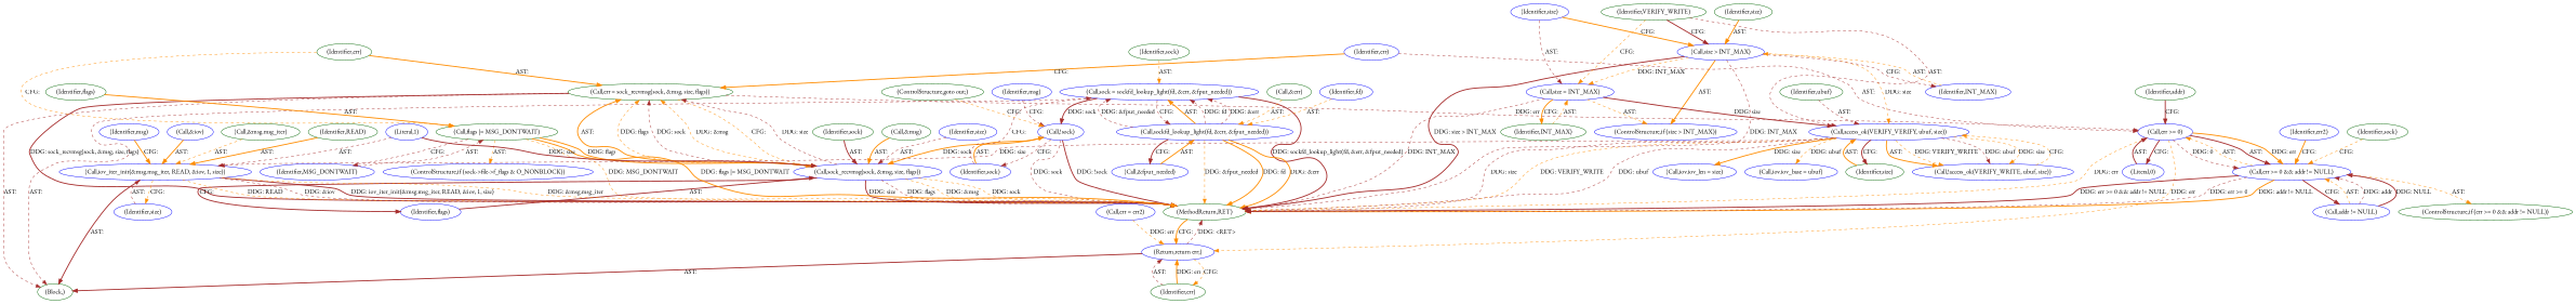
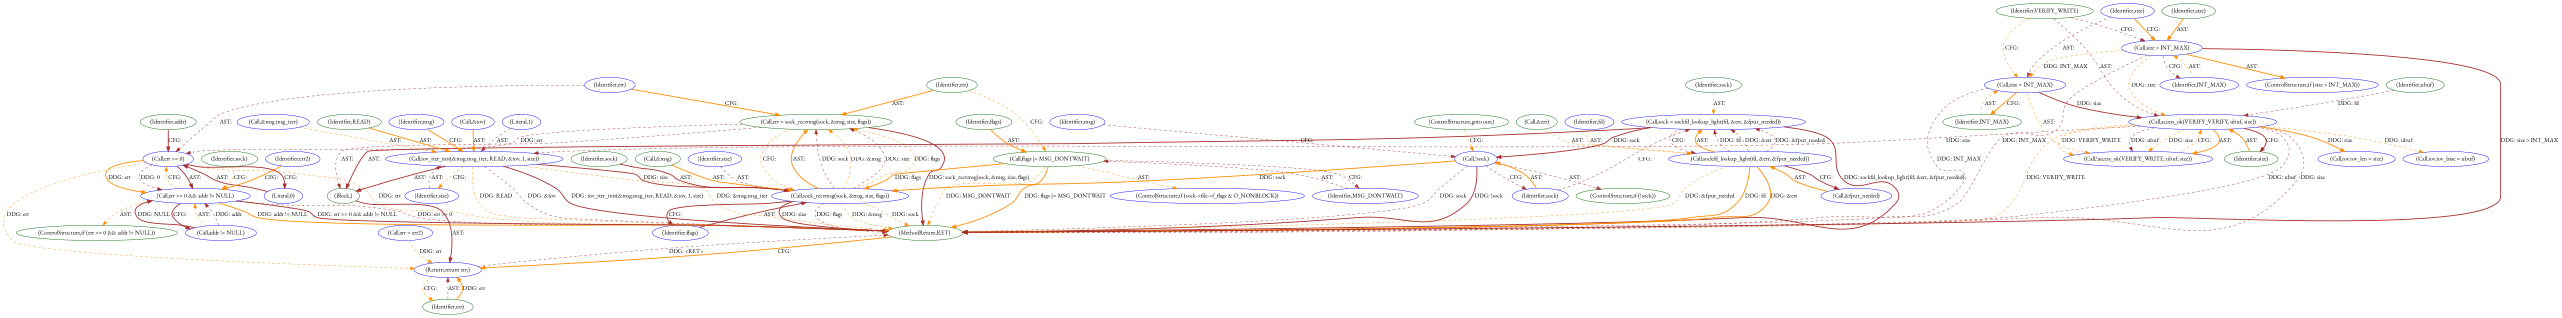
  digraph {
    fontname="EB Garamond"
    node [color=blue fontname="EB Garamond"]
    edge [color=darkorange fontname="EB Garamond" style=dashed]
    n1 [color=darkgreen label="(Call,err = sock_recvmsg(sock, &msg, size, flags))"]
    n2 [label="(Call,sock_recvmsg(sock, &msg, size, flags))"]
    n3 [label="(Call,err >= 0)"]
    n4 [color=darkgreen label="(Block,)"]
    n5 [color=darkgreen label="(MethodReturn,RET)"]
    n6 [label="(Identifier,flags)"]
    n7 [label="(Call,err >= 0 && addr != NULL)"]
    n8 [label="(Return,return err;)"]
    n9 [label="(Literal,0)"]
    n10 [label="(Call,!sock)"]
+   n11 [color=darkgreen label="(ControlStructure,if (!sock))"]
    n12 [label="(Identifier,sock)"]
    n13 [label="(Call,sock = sockfd_lookup_light(fd, &err, &fput_needed))"]
    n14 [label="(Call,sockfd_lookup_light(fd, &err, &fput_needed))"]
    n15 [label="(Call,&fput_needed)"]
    n16 [label="(Call,iov_iter_init(&msg.msg_iter, READ, &iov, 1, size))"]
    n17 [label="(Identifier,size)"]
    n18 [label="(Call,access_ok(VERIFY_VERIFY, ubuf, size))"]
    n19 [label="(Call,iov.iov_len = size)"]
    n20 [label="(Call,iov.iov_base = ubuf)"]
    n21 [label="(Call,!access_ok(VERIFY_WRITE, ubuf, size))"]
    n22 [color=darkgreen label="(Identifier,size)"]
    n23 [label="(Call,size > INT_MAX)"]
    n24 [label="(Call,size = INT_MAX)"]
    n25 [label="(Identifier,INT_MAX)"]
    n26 [label="(ControlStructure,if (size > INT_MAX))"]
    n27 [color=darkgreen label="(Identifier,INT_MAX)"]
    n28 [color=darkgreen label="(Call,flags |= MSG_DONTWAIT)"]
    n29 [label="(ControlStructure,if (sock->file->f_flags & O_NONBLOCK))"]
    n30 [label="(Identifier,MSG_DONTWAIT)"]
    n31 [color=darkgreen label="(ControlStructure,if (err >= 0 && addr != NULL))"]
    n32 [label="(Call,addr != NULL)"]
    n33 [color=darkgreen label="(Identifier,err)"]
    n34 [label="(Identifier,msg)"]
    n35 [color=darkgreen label="(Identifier,VERIFY_WRITE)"]
    n36 [color=darkgreen label="(Identifier,sock)"]
    n37 [color=darkgreen label="(Identifier,addr)"]
    n38 [label="(Identifier,size)"]
    n39 [color=darkgreen label="(Identifier,sock)"]
    n40 [label="(Identifier,msg)"]
    n41 [color=darkgreen label="(Identifier,sock)"]
    n42 [label="(Call,&iov)"]
    n43 [color=darkgreen label="(Call,&msg)"]
    n44 [color=darkgreen label="(Identifier,err)"]
    n45 [label="(Identifier,size)"]
    n46 [color=darkgreen label="(Identifier,ubuf)"]
    n47 [label="(Literal,1)"]
-   n48 [color=darkgreen label="(Call,&msg.msg_iter)"]
+   n48 [label="(Call,&msg.msg_iter)"]
    n49 [color=darkgreen label="(Identifier,READ)"]
    n50 [label="(Call,err = err2)"]
    n51 [color=darkgreen label="(Identifier,flags)"]
    n52 [color=darkgreen label="(Call,&err)"]
    n53 [color=darkgreen label="(Identifier,size)"]
    n54 [color=darkgreen label="(ControlStructure,goto out;)"]
    n55 [label="(Identifier,err)"]
    n56 [label="(Identifier,err2)"]
    n57 [label="(Identifier,fd)"]
    n1 -> n2 [label="CFG: "]
    n1 -> n3 [color=brown label="DDG: err"]
    n1 -> n4 [color=brown label="AST: "]
    n1 -> n5 [color=brown label="DDG: sock_recvmsg(sock, &msg, size, flags)" style=bold]
    n2 -> n1 [label="AST: " style=bold]
    n2 -> n1 [color=brown label="DDG: sock"]
    n2 -> n1 [label="DDG: &msg"]
    n2 -> n1 [color=brown label="DDG: size"]
    n2 -> n1 [label="DDG: flags"]
    n2 -> n5 [color=brown label="DDG: size" style=bold]
    n2 -> n5 [color=brown label="DDG: flags"]
    n2 -> n5 [label="DDG: &msg"]
    n2 -> n5 [label="DDG: sock"]
    n2 -> n6 [color=brown label="CFG: " style=bold]
    n3 -> n5 [label="DDG: err"]
    n3 -> n7 [color=brown label="AST: " style=bold]
    n3 -> n7 [label="DDG: err" style=bold]
    n3 -> n7 [color=brown label="DDG: 0"]
    n3 -> n8 [label="DDG: err"]
    n3 -> n9 [color=brown label="CFG: " style=bold]
    n5 -> n8 [label="CFG: " style=bold]
    n6 -> n2 [color=brown label="AST: " style=bold]
-   n7 -> n3 [label="AST: "]
+   n7 -> n3 [label="CFG: "]
    n7 -> n5 [label="DDG: addr != NULL" style=bold]
    n7 -> n5 [color=brown label="DDG: err >= 0 && addr != NULL" style=bold]
    n7 -> n5 [color=brown label="DDG: err >= 0"]
    n7 -> n31 [label="AST: "]
    n7 -> n32 [color=brown label="CFG: " style=bold]
-   n8 -> n4 [color=brown label="AST: " style=bold]
+   n4 -> n8 [color=brown label="AST: " style=bold]
    n8 -> n5 [color=brown label="DDG: <RET>"]
    n8 -> n33 [label="CFG: "]
    n9 -> n3 [color=brown label="AST: " style=bold]
    n10 -> n2 [label="DDG: sock" style=bold]
    n10 -> n5 [color=brown label="DDG: sock"]
    n10 -> n5 [color=brown label="DDG: !sock" style=bold]
+   n10 -> n11 [color=brown label="AST: "]
    n10 -> n12 [color=brown label="CFG: "]
    n12 -> n10 [label="AST: " style=bold]
    n12 -> n13 [color=brown label="CFG: "]
-   n13 -> n4 [color=brown label="AST: "]
+   n13 -> n4 [color=brown label="AST: " style=bold]
    n13 -> n5 [color=brown label="DDG: sockfd_lookup_light(fd, &err, &fput_needed)" style=bold]
    n13 -> n10 [color=brown label="DDG: sock" style=bold]
    n13 -> n14 [color=brown label="CFG: "]
    n14 -> n5 [label="DDG: fd" style=bold]
    n14 -> n5 [label="DDG: &err" style=bold]
    n14 -> n5 [label="DDG: &fput_needed"]
    n14 -> n13 [label="AST: " style=bold]
    n14 -> n13 [color=brown label="DDG: fd"]
    n14 -> n13 [color=brown label="DDG: &err"]
    n14 -> n13 [color=brown label="DDG: &fput_needed"]
    n14 -> n15 [color=brown label="CFG: " style=bold]
    n15 -> n14 [label="AST: " style=bold]
-   n47 -> n2 [color=brown label="DDG: size" style=bold]
+   n16 -> n2 [color=brown label="DDG: size" style=bold]
    n16 -> n4 [color=brown label="AST: " style=bold]
    n16 -> n5 [label="DDG: READ"]
    n16 -> n5 [color=brown label="DDG: &iov"]
    n16 -> n5 [color=brown label="DDG: iov_iter_init(&msg.msg_iter, READ, &iov, 1, size)" style=bold]
    n16 -> n5 [label="DDG: &msg.msg_iter"]
    n16 -> n17 [label="CFG: "]
    n17 -> n16 [color=brown label="AST: "]
    n18 -> n5 [label="DDG: VERIFY_WRITE"]
    n18 -> n5 [color=brown label="DDG: ubuf"]
    n18 -> n5 [color=brown label="DDG: size"]
    n18 -> n16 [color=brown label="DDG: size"]
    n18 -> n19 [label="DDG: size" style=bold]
    n18 -> n20 [label="DDG: ubuf"]
    n18 -> n21 [label="AST: " style=bold]
    n18 -> n21 [label="DDG: VERIFY_WRITE"]
    n18 -> n21 [color=brown label="DDG: ubuf"]
    n18 -> n21 [label="DDG: size"]
    n18 -> n22 [color=brown label="CFG: " style=bold]
    n21 -> n18 [label="CFG: "]
    n22 -> n18 [label="AST: " style=bold]
    n23 -> n5 [color=brown label="DDG: size > INT_MAX" style=bold]
    n23 -> n5 [color=brown label="DDG: INT_MAX"]
    n23 -> n18 [label="DDG: size"]
    n23 -> n24 [label="DDG: INT_MAX"]
    n23 -> n25 [color=brown label="CFG: "]
    n23 -> n26 [label="AST: " style=bold]
    n24 -> n5 [color=brown label="DDG: INT_MAX"]
    n24 -> n18 [color=brown label="DDG: size" style=bold]
-   n24 -> n26 [label="AST: "]
+   n24 -> n21 [label="AST: "]
    n24 -> n27 [label="CFG: " style=bold]
    n25 -> n23 [label="AST: "]
    n27 -> n24 [label="AST: "]
    n28 -> n2 [label="DDG: flags" style=bold]
    n28 -> n5 [label="DDG: MSG_DONTWAIT"]
    n28 -> n5 [label="DDG: flags |= MSG_DONTWAIT" style=bold]
    n28 -> n29 [label="AST: "]
    n28 -> n30 [color=brown label="CFG: "]
    n30 -> n28 [color=brown label="AST: "]
    n32 -> n7 [label="AST: "]
    n32 -> n7 [color=brown label="DDG: addr"]
    n32 -> n7 [color=brown label="DDG: NULL" style=bold]
    n33 -> n8 [color=brown label="AST: "]
    n33 -> n8 [label="DDG: err" style=bold]
    n34 -> n16 [label="CFG: " style=bold]
    n35 -> n18 [color=brown label="AST: "]
-   n35 -> n23 [color=brown label="CFG: " style=bold]
+   n35 -> n23 [color=brown label="CFG: "]
    n35 -> n24 [label="CFG: "]
    n36 -> n7 [label="CFG: "]
    n37 -> n3 [color=brown label="CFG: " style=bold]
    n38 -> n23 [label="CFG: " style=bold]
    n38 -> n24 [color=brown label="AST: "]
    n39 -> n13 [label="AST: "]
    n40 -> n10 [color=brown label="CFG: "]
    n41 -> n2 [color=brown label="AST: " style=bold]
    n42 -> n16 [label="AST: " style=bold]
    n43 -> n2 [label="AST: " style=bold]
    n44 -> n1 [label="AST: " style=bold]
    n44 -> n28 [label="CFG: "]
    n45 -> n2 [color=brown label="AST: "]
-   n46 -> n18 [color=brown label="AST: "]
+   n46 -> n18 [color=brown label="DDG: fd"]
    n47 -> n16 [color=brown label="AST: "]
    n48 -> n16 [label="AST: "]
    n49 -> n16 [label="AST: " style=bold]
    n50 -> n8 [label="DDG: err"]
    n51 -> n28 [label="AST: " style=bold]
    n52 -> n14 [label="AST: "]
    n53 -> n23 [label="AST: " style=bold]
    n54 -> n10 [label="CFG: "]
    n55 -> n1 [label="CFG: " style=bold]
    n55 -> n3 [color=brown label="AST: "]
    n56 -> n7 [label="CFG: " style=bold]
    n57 -> n14 [label="AST: "]
  }
